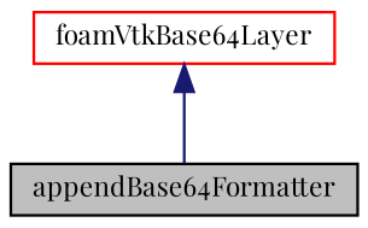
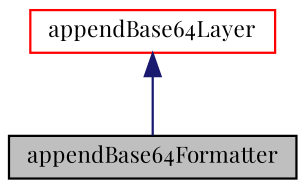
  digraph {
    fontname="Playfair Display"
    node [fontname="Playfair Display" fontsize=10 shape=record]
    n1 [color=black fillcolor=grey75 fontcolor=black height=0.2 label=appendBase64Formatter style=filled width=0.4]
-   n2 [color=red height=0.2 label=foamVtkBase64Layer width=0.4]
+   n2 [color=red height=0.2 label=appendBase64Layer width=0.4]
    n2 -> n1 [color=midnightblue dir=back fontname="Playfair Display" fontsize=10 labelfontname=Helvetica labelfontsize=10 style=solid]
  }
